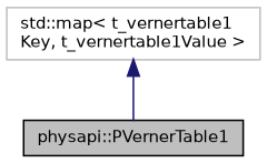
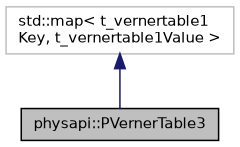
  digraph {
    node [fontname=Helvetica fontsize=10 shape=record style=filled]
-   n1 [color=black fillcolor=grey75 fontcolor=black height=0.2 label="physapi::PVernerTable1" width=0.4]
+   n1 [color=black fillcolor=grey75 fontcolor=black height=0.2 label="physapi::PVernerTable3" width=0.4]
    n2 [color=grey75 fillcolor=white height=0.2 label="std::map\< t_vernertable1\lKey, t_vernertable1Value \>" width=0.4]
    n2 -> n1 [color=midnightblue dir=back fontname=Helvetica fontsize=10 labelfontname=Helvetica labelfontsize=10 style=solid]
  }
